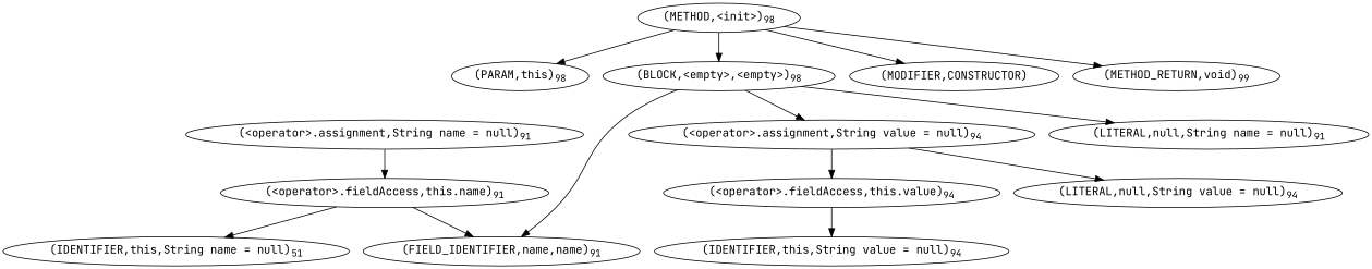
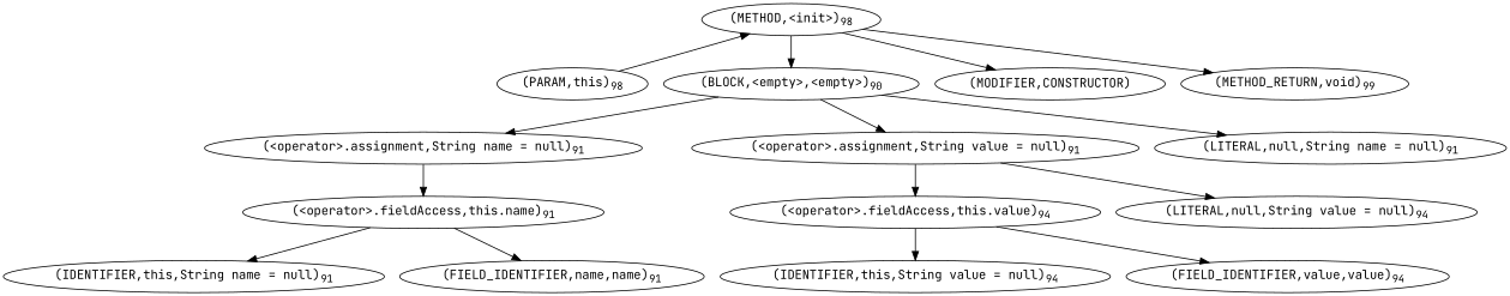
  digraph {
    fontname="JetBrains Mono"
    node [fontname="JetBrains Mono"]
    edge [fontname="JetBrains Mono"]
    n1 [label=<(METHOD,&lt;init&gt;)<SUB>98</SUB>>]
    n2 [label=<(PARAM,this)<SUB>98</SUB>>]
-   n3 [label=<(BLOCK,&lt;empty&gt;,&lt;empty&gt;)<SUB>98</SUB>>]
+   n3 [label=<(BLOCK,&lt;empty&gt;,&lt;empty&gt;)<SUB>90</SUB>>]
    n4 [label=<(MODIFIER,CONSTRUCTOR)>]
    n5 [label=<(METHOD_RETURN,void)<SUB>99</SUB>>]
    n6 [label=<(&lt;operator&gt;.assignment,String name = null)<SUB>91</SUB>>]
-   n7 [label=<(&lt;operator&gt;.assignment,String value = null)<SUB>94</SUB>>]
+   n7 [label=<(&lt;operator&gt;.assignment,String value = null)<SUB>91</SUB>>]
    n8 [label=<(LITERAL,null,String name = null)<SUB>91</SUB>>]
    n9 [label=<(&lt;operator&gt;.fieldAccess,this.name)<SUB>91</SUB>>]
    n10 [label=<(&lt;operator&gt;.fieldAccess,this.value)<SUB>94</SUB>>]
    n11 [label=<(LITERAL,null,String value = null)<SUB>94</SUB>>]
-   n12 [label=<(IDENTIFIER,this,String name = null)<SUB>51</SUB>>]
+   n12 [label=<(IDENTIFIER,this,String name = null)<SUB>91</SUB>>]
    n13 [label=<(FIELD_IDENTIFIER,name,name)<SUB>91</SUB>>]
    n14 [label=<(IDENTIFIER,this,String value = null)<SUB>94</SUB>>]
-   n1 -> n2
+   n15 [label=<(FIELD_IDENTIFIER,value,value)<SUB>94</SUB>>]
+   n2 -> n1
    n1 -> n3
    n1 -> n4
    n1 -> n5
-   n3 -> n13
+   n3 -> n6
    n3 -> n7
    n3 -> n8
    n6 -> n9
    n7 -> n10
    n7 -> n11
    n9 -> n12
    n9 -> n13
    n10 -> n14
+   n10 -> n15
  }
